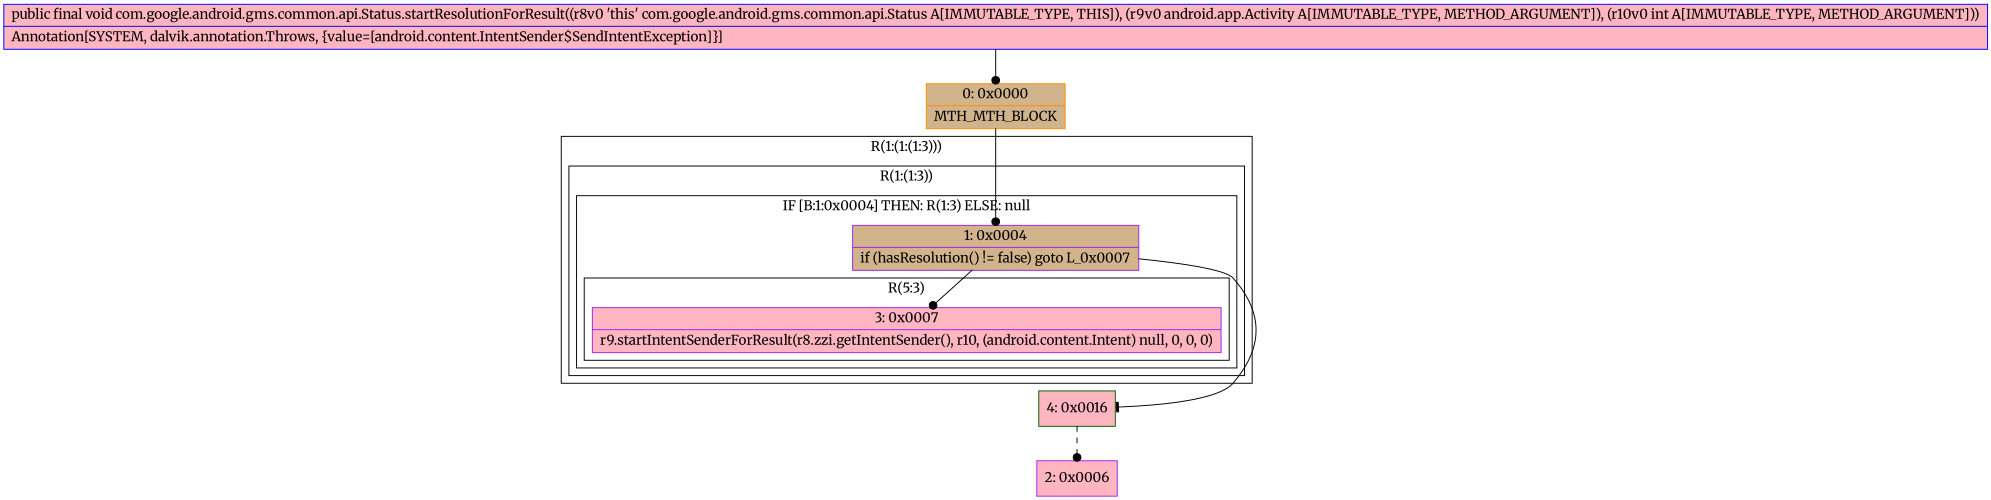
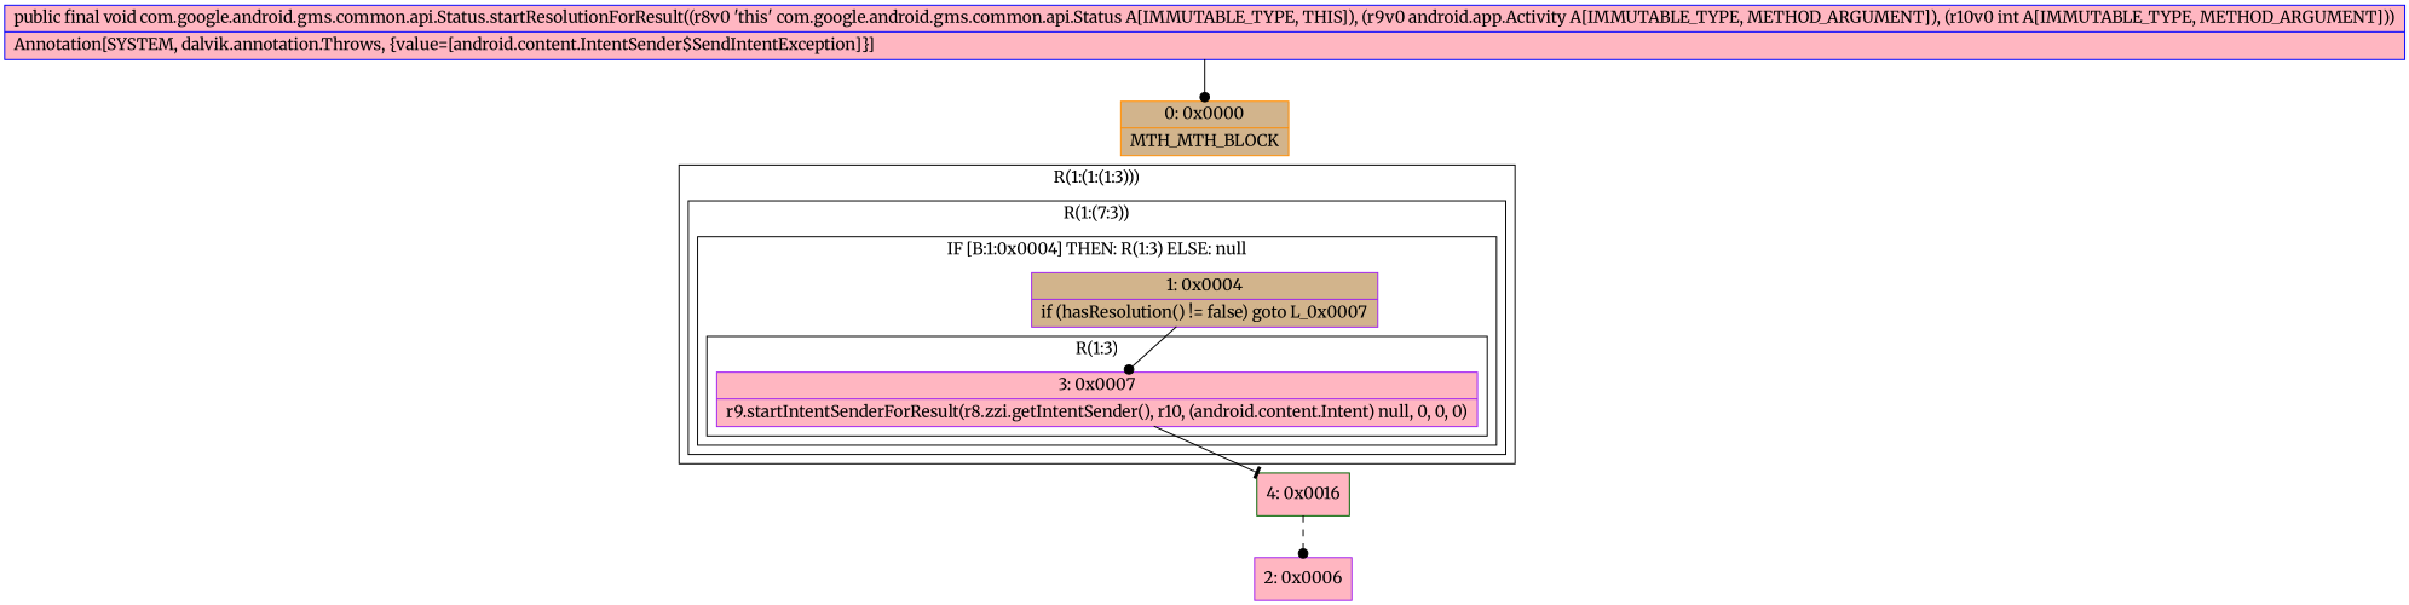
  digraph {
    fontname=Merriweather
    node [color=purple fillcolor=lightpink fontname=Merriweather shape=record style=filled]
    edge [arrowhead=dot fontname=Merriweather]
    n1 [label="{3\:\ 0x0007|r9.startIntentSenderForResult(r8.zzi.getIntentSender(), r10, (android.content.Intent) null, 0, 0, 0)\l}"]
    n2 [fillcolor=tan label="{1\:\ 0x0004|if (hasResolution() != false) goto L_0x0007\l}"]
    n3 [color=darkgreen label="{4\:\ 0x0016}"]
    n4 [label="{2\:\ 0x0006}"]
    n5 [color=darkorange fillcolor=tan label="{0\:\ 0x0000|MTH_MTH_BLOCK\l}"]
    n6 [color=blue label="{public final void com.google.android.gms.common.api.Status.startResolutionForResult((r8v0 'this' com.google.android.gms.common.api.Status A[IMMUTABLE_TYPE, THIS]), (r9v0 android.app.Activity A[IMMUTABLE_TYPE, METHOD_ARGUMENT]), (r10v0 int A[IMMUTABLE_TYPE, METHOD_ARGUMENT]))  | Annotation[SYSTEM, dalvik.annotation.Throws, \{value=[android.content.IntentSender$SendIntentException]\}]\l}"]
    subgraph cluster_1 {
      label="R(1:(1:(1:3)))"
      subgraph cluster_2 {
-       label="R(1:(1:3))"
+       label="R(1:(7:3))"
        subgraph cluster_3 {
          label="IF [B:1:0x0004] THEN: R(1:3) ELSE: null"
          n2
          subgraph cluster_4 {
-           label="R(5:3)"
+           label="R(1:3)"
            n1
          }
        }
      }
    }
-   n2 -> n3 [arrowhead=tee]
+   n1 -> n3 [arrowhead=tee]
    n2 -> n1
    n3 -> n4 [style=dashed]
-   n5 -> n2
    n6 -> n5
  }
